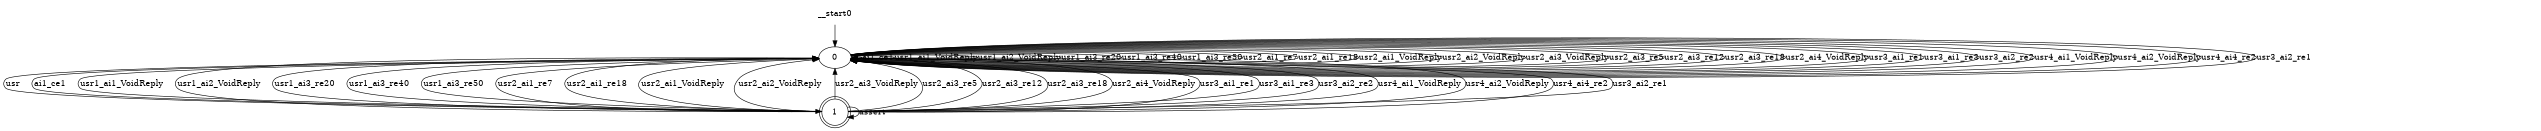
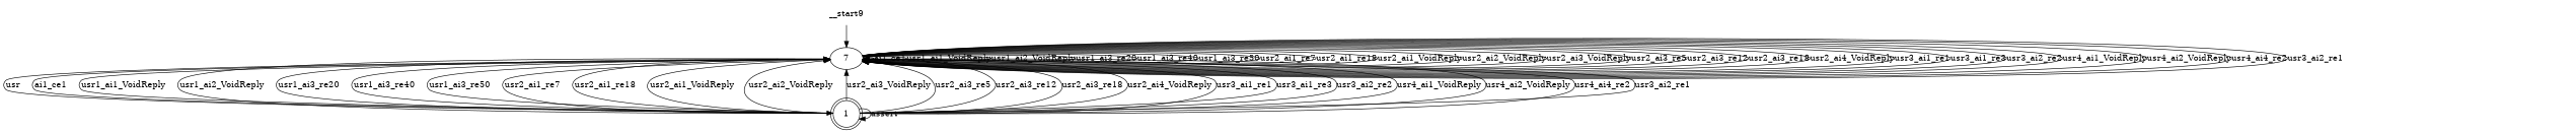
  digraph {
-   n1 [label=0]
+   n1 [label=7]
    n2 [label=1 shape=doublecircle]
-   __start0 [shape=none]
+   __start0 [shape=none label=__start9]
    n1 -> n1 [label=ai1_ce1]
    n1 -> n1 [label=usr1_ai1_VoidReply]
    n1 -> n1 [label=usr1_ai2_VoidReply]
    n1 -> n1 [label=usr1_ai3_re20]
    n1 -> n1 [label=usr1_ai3_re40]
    n1 -> n1 [label=usr1_ai3_re50]
    n1 -> n1 [label=usr2_ai1_re7]
    n1 -> n1 [label=usr2_ai1_re18]
    n1 -> n1 [label=usr2_ai1_VoidReply]
    n1 -> n1 [label=usr2_ai2_VoidReply]
    n1 -> n1 [label=usr2_ai3_VoidReply]
    n1 -> n1 [label=usr2_ai3_re5]
    n1 -> n1 [label=usr2_ai3_re12]
    n1 -> n1 [label=usr2_ai3_re18]
    n1 -> n1 [label=usr2_ai4_VoidReply]
    n1 -> n1 [label=usr3_ai1_re1]
    n1 -> n1 [label=usr3_ai1_re3]
    n1 -> n1 [label=usr3_ai2_re2]
    n1 -> n1 [label=usr4_ai1_VoidReply]
    n1 -> n1 [label=usr4_ai2_VoidReply]
    n1 -> n1 [label=usr4_ai4_re2]
    n1 -> n1 [label=usr3_ai2_re1]
    n1 -> n2 [label=usr]
    n2 -> n1 [label=ai1_ce1]
    n2 -> n1 [label=usr1_ai1_VoidReply]
    n2 -> n1 [label=usr1_ai2_VoidReply]
    n2 -> n1 [label=usr1_ai3_re20]
    n2 -> n1 [label=usr1_ai3_re40]
    n2 -> n1 [label=usr1_ai3_re50]
    n2 -> n1 [label=usr2_ai1_re7]
    n2 -> n1 [label=usr2_ai1_re18]
    n2 -> n1 [label=usr2_ai1_VoidReply]
    n2 -> n1 [label=usr2_ai2_VoidReply]
    n2 -> n1 [label=usr2_ai3_VoidReply]
    n2 -> n1 [label=usr2_ai3_re5]
    n2 -> n1 [label=usr2_ai3_re12]
    n2 -> n1 [label=usr2_ai3_re18]
    n2 -> n1 [label=usr2_ai4_VoidReply]
    n2 -> n1 [label=usr3_ai1_re1]
    n2 -> n1 [label=usr3_ai1_re3]
    n2 -> n1 [label=usr3_ai2_re2]
    n2 -> n1 [label=usr4_ai1_VoidReply]
    n2 -> n1 [label=usr4_ai2_VoidReply]
    n2 -> n1 [label=usr4_ai4_re2]
    n2 -> n1 [label=usr3_ai2_re1]
    n2 -> n2 [label=assert]
    __start0 -> n1
  }
